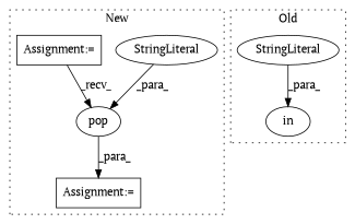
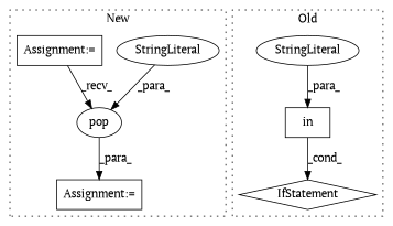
  digraph {
    fontname="PT Serif"
    node [a=45 fontname="PT Serif" s=3627 shape=ellipse]
    edge [fontname="PT Serif"]
    n1 [a=32 l="4,1" label=pop s="2204,2222"]
    n2 [l=5 label=StringLiteral s=2217]
    n3 [a=7 l=1 label="Assignment:=" s=2196 shape=box]
    n4 [a=7 l=6 label="Assignment:=" s=2178 shape=box]
-   n5 [a=105 l=22 label=in]
+   n5 [a=105 l=22 label=in shape=box]
+   n6 [a=25 l=3 label=IfStatement s=3650 shape=diamond]
    n7 [l=12 label=StringLiteral]
    subgraph cluster_1 {
      label=New
      style=dotted
      n1
      n2
      n3
      n4
    }
    subgraph cluster_2 {
      label=Old
      style=dotted
      n5
+     n6
      n7
    }
    n1 -> n3 [label=_para_]
    n2 -> n1 [label=_para_]
    n4 -> n1 [label=_recv_]
+   n5 -> n6 [label=_cond_]
    n7 -> n5 [label=_para_]
  }
